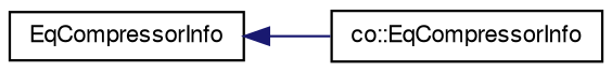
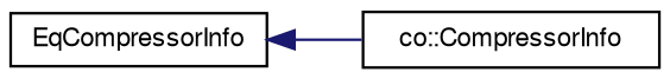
  digraph {
    rankdir=LR
    node [color=black fillcolor=white fontname=FreeSans fontsize=10 shape=record style=filled]
    n1 [height=0.2 label=EqCompressorInfo width=0.4]
-   n2 [height=0.2 label="co::EqCompressorInfo" width=0.4]
+   n2 [height=0.2 label="co::CompressorInfo" width=0.4]
    n1 -> n2 [color=midnightblue dir=back fontname=FreeSans fontsize=10 labelfontname=FreeSans labelfontsize=10 style=solid]
  }
